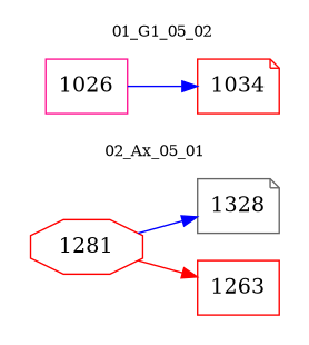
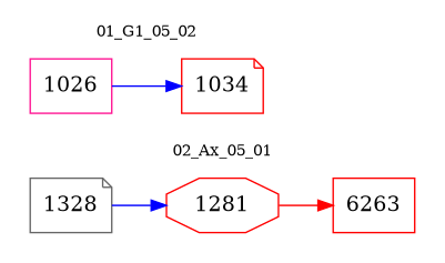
  digraph {
    rankdir=LR
    node [color=red shape=box]
    edge [color=blue]
    n1 [label=1281 shape=octagon]
-   n2 [label=1263]
+   n2 [label=6263]
    n3 [color=gray40 label=1328 shape=note]
    n4 [color=deeppink label=1026]
    n5 [label=1034 shape=note]
    subgraph cluster_1 {
      color=white
      fontsize=10
      label="02_Ax_05_01"
      n1
      n2
      n3
    }
    subgraph cluster_2 {
      color=white
      fontsize=10
      label="01_G1_05_02"
      n4
      n5
    }
    n1 -> n2 [color=red]
-   n1 -> n3
+   n3 -> n1
    n4 -> n5
  }
